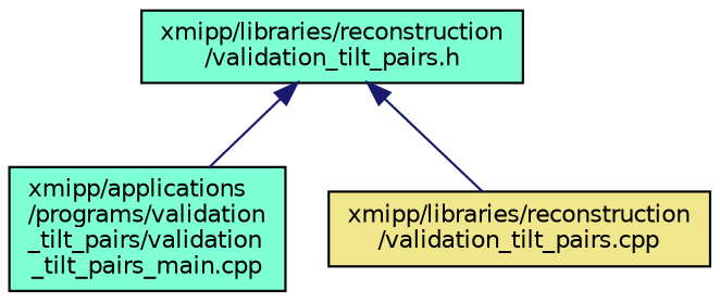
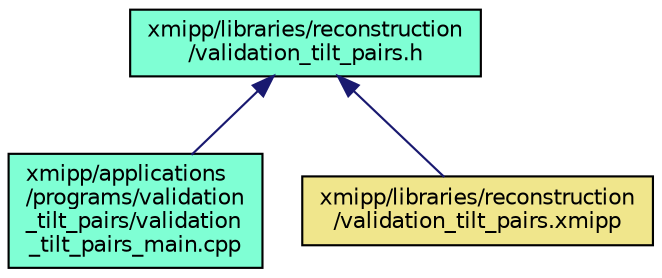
  digraph {
    node [color=black fillcolor=aquamarine fontname=Helvetica fontsize=10 shape=record style=filled]
    edge [color=midnightblue dir=back fontname=Helvetica fontsize=10 labelfontname=Helvetica labelfontsize=10 style=solid]
    n1 [fontcolor=black height=0.2 label="xmipp/libraries/reconstruction\l/validation_tilt_pairs.h" width=0.4]
    n2 [height=0.2 label="xmipp/applications\l/programs/validation\l_tilt_pairs/validation\l_tilt_pairs_main.cpp" width=0.4]
-   n3 [fillcolor=khaki height=0.2 label="xmipp/libraries/reconstruction\l/validation_tilt_pairs.cpp" width=0.4]
+   n3 [fillcolor=khaki height=0.2 label="xmipp/libraries/reconstruction\l/validation_tilt_pairs.xmipp" width=0.4]
    n1 -> n2
    n1 -> n3
  }
